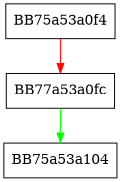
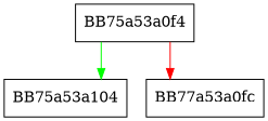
  digraph {
    splines=ortho
    node [shape=box]
    BB75a53a0f4
    BB75a53a104
    n3 [label=BB77a53a0fc]
-   n3 -> BB75a53a104 [color=green]
+   BB75a53a0f4 -> BB75a53a104 [color=green]
    BB75a53a0f4 -> n3 [color=red]
  }
